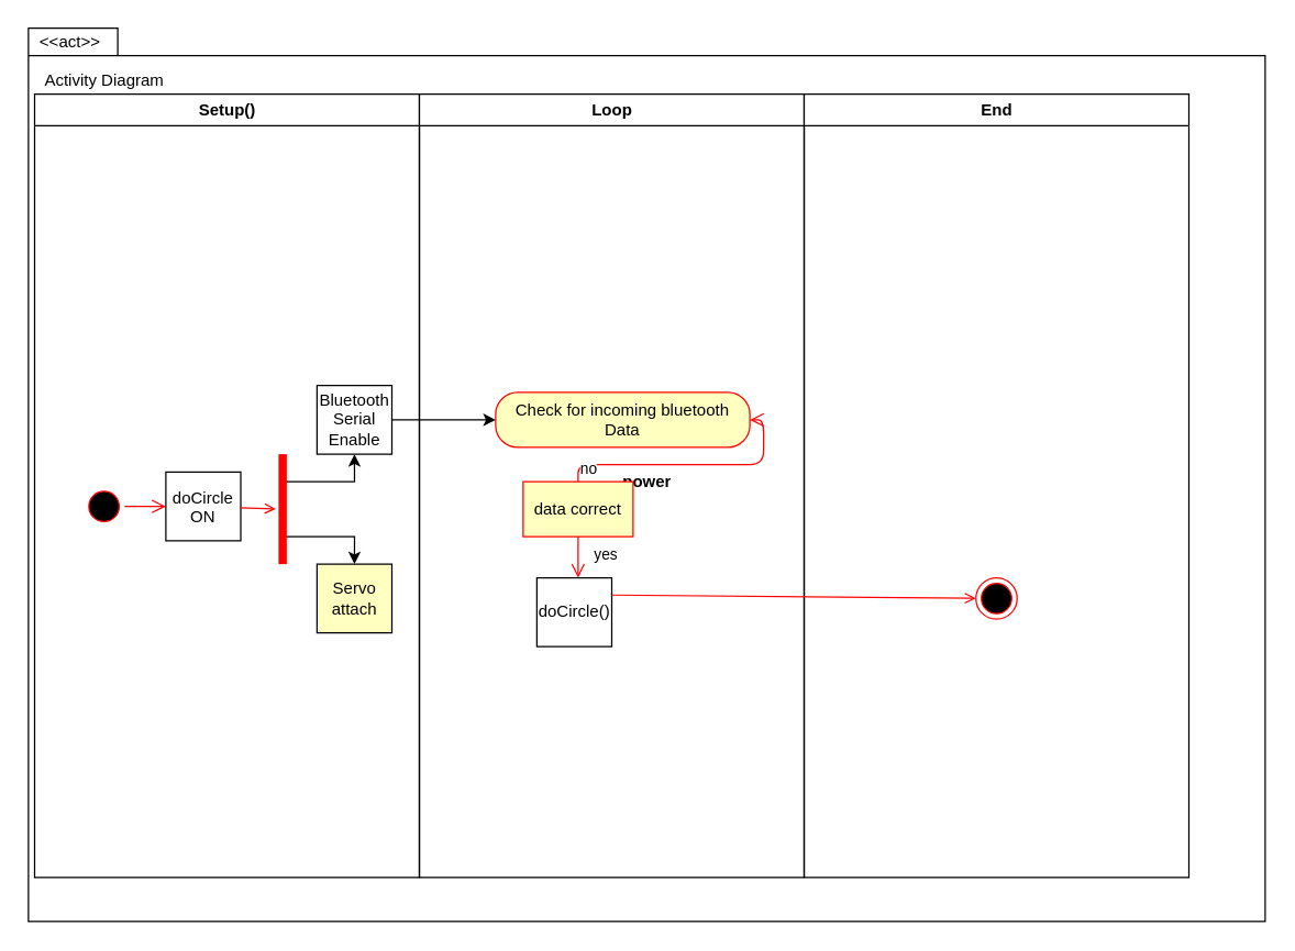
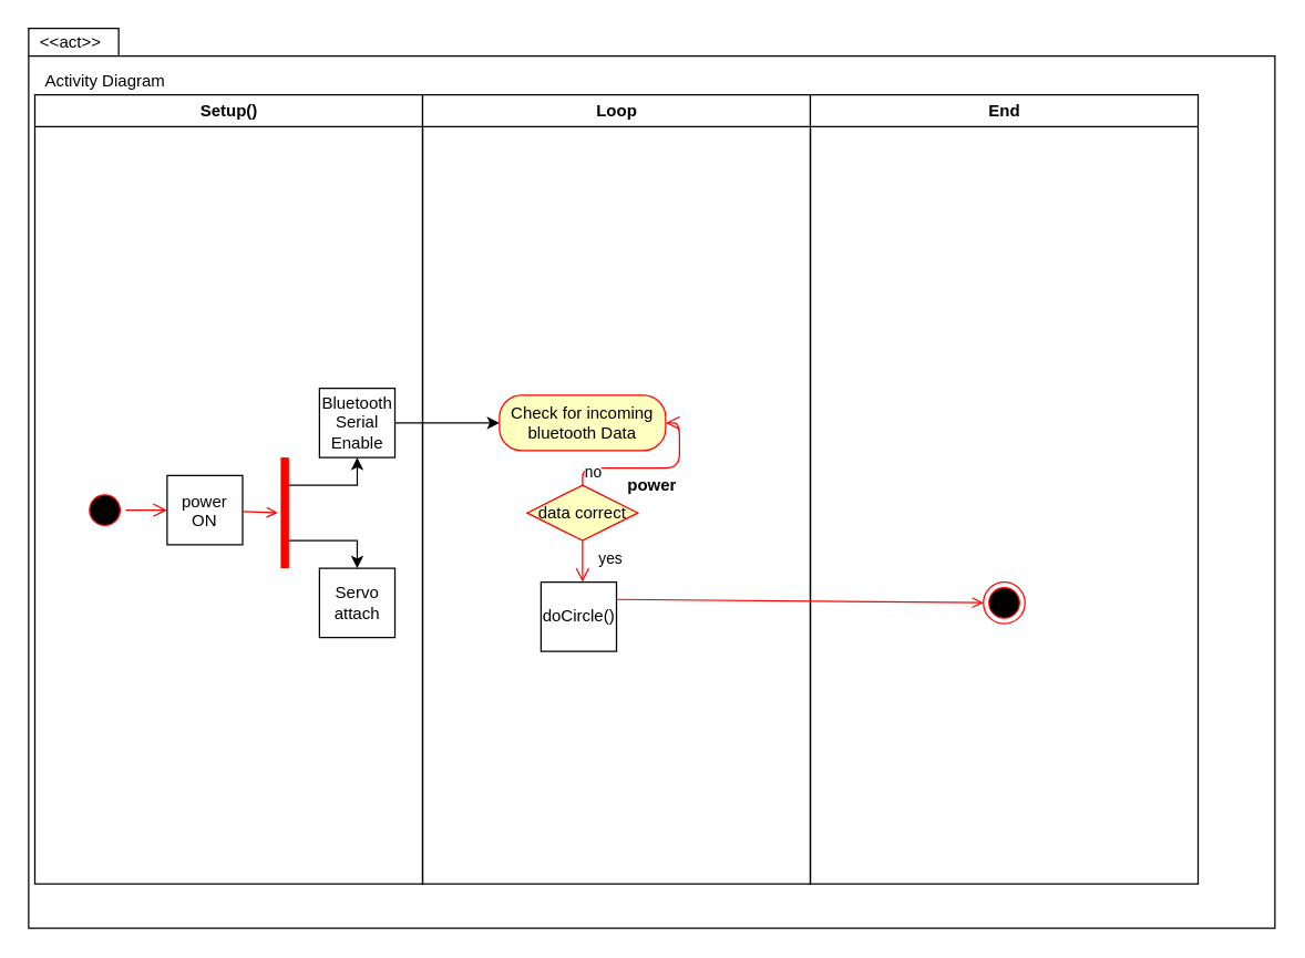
  <mxCell id="0" />
  <mxCell id="1" parent="0" />
  <mxCell id="2" value="power" style="shape=folder;fontStyle=1;spacingTop=10;tabWidth=60;tabHeight=20;tabPosition=left;html=1;" vertex="1" parent="1"><mxGeometry x="20" y="20" width="900" height="650" as="geometry" /></mxCell>
  <mxCell id="3" value="Setup()" style="swimlane;whiteSpace=wrap" parent="1" vertex="1"><mxGeometry x="24.5" y="68" width="280" height="570" as="geometry" /></mxCell>
  <mxCell id="4" value="" style="ellipse;shape=startState;fillColor=#000000;strokeColor=#ff0000;" parent="3" vertex="1"><mxGeometry x="35.5" y="285" width="30" height="30" as="geometry" /></mxCell>
  <mxCell id="5" value="" style="edgeStyle=elbowEdgeStyle;elbow=horizontal;verticalAlign=bottom;endArrow=open;endSize=8;strokeColor=#FF0000;endFill=1;rounded=0" parent="3" source="4" target="6" edge="1"><mxGeometry x="100" y="40" as="geometry"><mxPoint x="115" y="110" as="targetPoint" /></mxGeometry></mxCell>
- <mxCell id="6" value="doCircle&#10;ON" style="" parent="3" vertex="1"><mxGeometry x="95.5" y="275" width="54.5" height="50" as="geometry" /></mxCell>
+ <mxCell id="6" value="power&#10;ON" style="" parent="3" vertex="1"><mxGeometry x="95.5" y="275" width="54.5" height="50" as="geometry" /></mxCell>
  <mxCell id="7" value="" style="endArrow=open;strokeColor=#FF0000;endFill=1;rounded=0" parent="3" source="6" target="12" edge="1"><mxGeometry relative="1" as="geometry"><mxPoint x="115" y="220" as="targetPoint" /></mxGeometry></mxCell>
  <mxCell id="8" value="Bluetooth&lt;br&gt;Serial&lt;br&gt;Enable" style="html=1;" vertex="1" parent="3"><mxGeometry x="205.5" y="212" width="54.5" height="50" as="geometry" /></mxCell>
- <mxCell id="9" value="Servo&lt;br&gt;attach" style="html=1;fillColor=#ffffc0;" vertex="1" parent="3"><mxGeometry x="205.5" y="342" width="54.5" height="50" as="geometry" /></mxCell>
+ <mxCell id="9" value="Servo&lt;br&gt;attach" style="html=1;" vertex="1" parent="3"><mxGeometry x="205.5" y="342" width="54.5" height="50" as="geometry" /></mxCell>
  <mxCell id="10" style="edgeStyle=orthogonalEdgeStyle;rounded=0;orthogonalLoop=1;jettySize=auto;html=1;exitX=0.25;exitY=0.5;exitDx=0;exitDy=0;exitPerimeter=0;entryX=0.5;entryY=1;entryDx=0;entryDy=0;" edge="1" parent="3" source="12" target="8"><mxGeometry relative="1" as="geometry" /></mxCell>
  <mxCell id="11" style="edgeStyle=orthogonalEdgeStyle;rounded=0;orthogonalLoop=1;jettySize=auto;html=1;exitX=0.75;exitY=0.5;exitDx=0;exitDy=0;exitPerimeter=0;entryX=0.5;entryY=0;entryDx=0;entryDy=0;" edge="1" parent="3" source="12" target="9"><mxGeometry relative="1" as="geometry" /></mxCell>
  <mxCell id="12" value="" style="shape=line;html=1;strokeWidth=6;strokeColor=#ff0000;direction=south;" vertex="1" parent="3"><mxGeometry x="175.5" y="262" width="10" height="80" as="geometry" /></mxCell>
  <mxCell id="13" value="Loop" style="swimlane;whiteSpace=wrap" parent="1" vertex="1"><mxGeometry x="304.5" y="68" width="280" height="570" as="geometry" /></mxCell>
- <mxCell id="14" value="Check for incoming bluetooth Data" style="rounded=1;whiteSpace=wrap;html=1;arcSize=40;fontColor=#000000;fillColor=#ffffc0;strokeColor=#ff0000;" vertex="1" parent="13"><mxGeometry x="55.5" y="217" width="185" height="40" as="geometry" /></mxCell>
+ <mxCell id="14" value="Check for incoming bluetooth Data" style="rounded=1;whiteSpace=wrap;html=1;arcSize=40;fontColor=#000000;fillColor=#ffffc0;strokeColor=#ff0000;" vertex="1" parent="13"><mxGeometry x="55.5" y="217" width="120" height="40" as="geometry" /></mxCell>
  <mxCell id="15" value="doCircle()" style="html=1;" vertex="1" parent="13"><mxGeometry x="85.5" y="352" width="54.5" height="50" as="geometry" /></mxCell>
- <mxCell id="16" value="data correct" style="whiteSpace=wrap;html=1;fillColor=#ffffc0;strokeColor=#ff0000;rounded=0;" vertex="1" parent="13"><mxGeometry x="75.5" y="282" width="80" height="40" as="geometry" /></mxCell>
+ <mxCell id="16" value="data correct" style="rhombus;whiteSpace=wrap;html=1;fillColor=#ffffc0;strokeColor=#ff0000;" vertex="1" parent="13"><mxGeometry x="75.5" y="282" width="80" height="40" as="geometry" /></mxCell>
  <mxCell id="17" value="no" style="edgeStyle=orthogonalEdgeStyle;html=1;align=left;verticalAlign=bottom;endArrow=open;endSize=8;strokeColor=#ff0000;entryX=1;entryY=0.5;entryDx=0;entryDy=0;" edge="1" source="16" parent="13" target="14"><mxGeometry x="-1" relative="1" as="geometry"><mxPoint x="255.5" y="302" as="targetPoint" /></mxGeometry></mxCell>
  <mxCell id="18" value="yes" style="edgeStyle=orthogonalEdgeStyle;html=1;align=left;verticalAlign=top;endArrow=open;endSize=8;strokeColor=#ff0000;" edge="1" source="16" parent="13"><mxGeometry x="-1" y="10" relative="1" as="geometry"><mxPoint x="115.5" y="352" as="targetPoint" /><mxPoint as="offset" /></mxGeometry></mxCell>
  <mxCell id="19" value="End" style="swimlane;whiteSpace=wrap;startSize=23;" parent="1" vertex="1"><mxGeometry x="584.5" y="68" width="280" height="570" as="geometry" /></mxCell>
  <mxCell id="20" value="" style="ellipse;shape=endState;fillColor=#000000;strokeColor=#ff0000" parent="19" vertex="1"><mxGeometry x="125" y="352" width="30" height="30" as="geometry" /></mxCell>
  <mxCell id="21" style="edgeStyle=orthogonalEdgeStyle;rounded=0;orthogonalLoop=1;jettySize=auto;html=1;exitX=1;exitY=0.5;exitDx=0;exitDy=0;entryX=0;entryY=0.5;entryDx=0;entryDy=0;" edge="1" parent="1" source="8" target="14"><mxGeometry relative="1" as="geometry" /></mxCell>
  <mxCell id="22" value="" style="endArrow=open;strokeColor=#FF0000;endFill=1;rounded=0;exitX=1;exitY=0.25;exitDx=0;exitDy=0;" parent="1" source="15" target="20" edge="1"><mxGeometry relative="1" as="geometry"><mxPoint x="729.5" y="523" as="sourcePoint" /></mxGeometry></mxCell>
  <mxCell id="23" value="&amp;lt;&amp;lt;act&amp;gt;&amp;gt;" style="text;html=1;align=center;verticalAlign=middle;resizable=0;points=[];autosize=1;" vertex="1" parent="1"><mxGeometry x="20" y="20" width="60" height="20" as="geometry" /></mxCell>
  <mxCell id="24" value="Activity Diagram" style="text;html=1;align=center;verticalAlign=middle;resizable=0;points=[];autosize=1;" vertex="1" parent="1"><mxGeometry x="25" y="48" width="100" height="20" as="geometry" /></mxCell>
